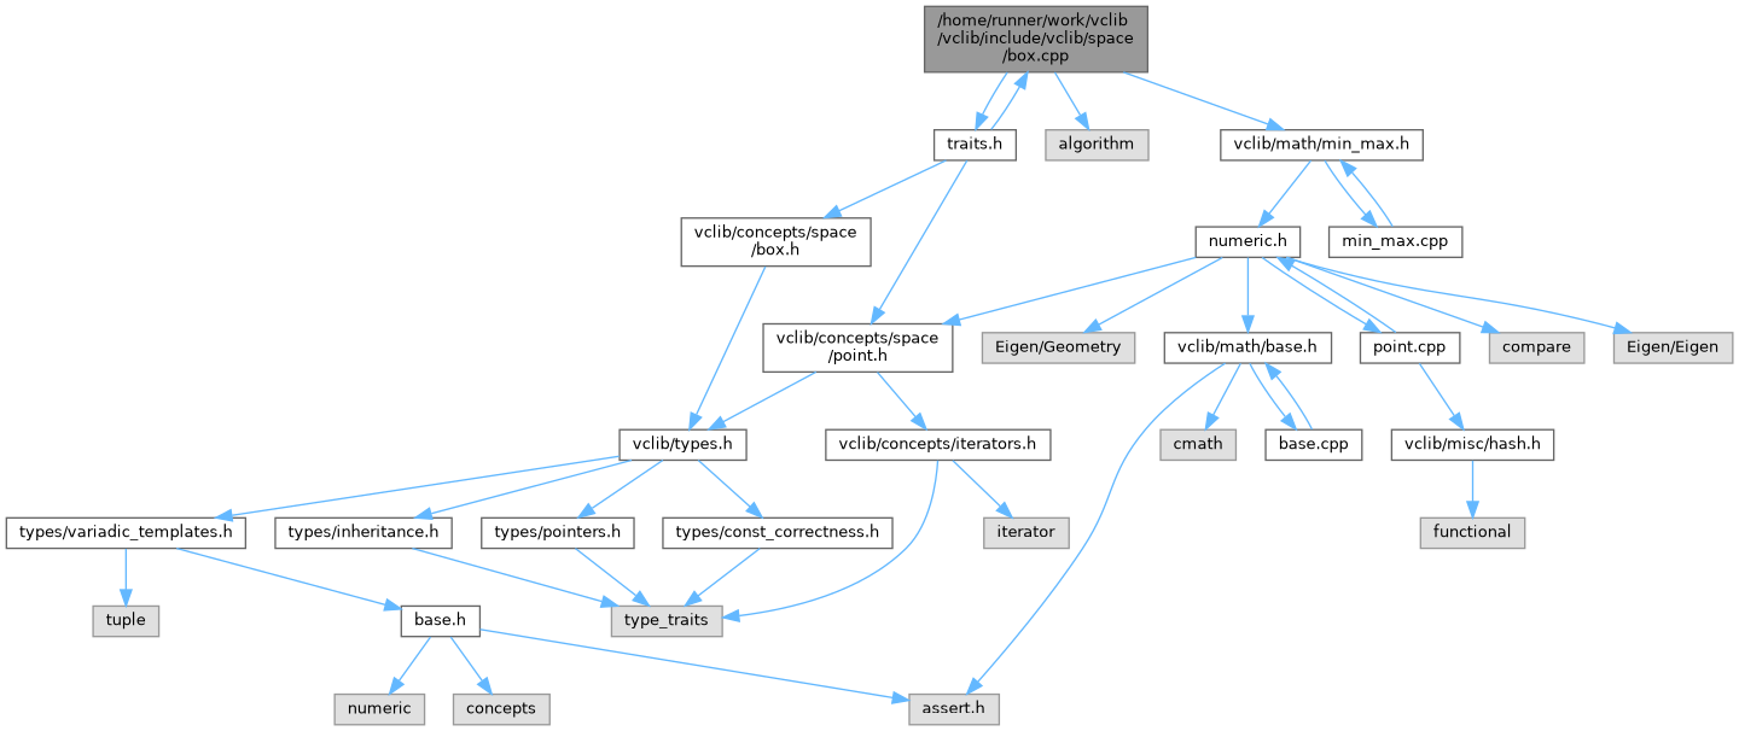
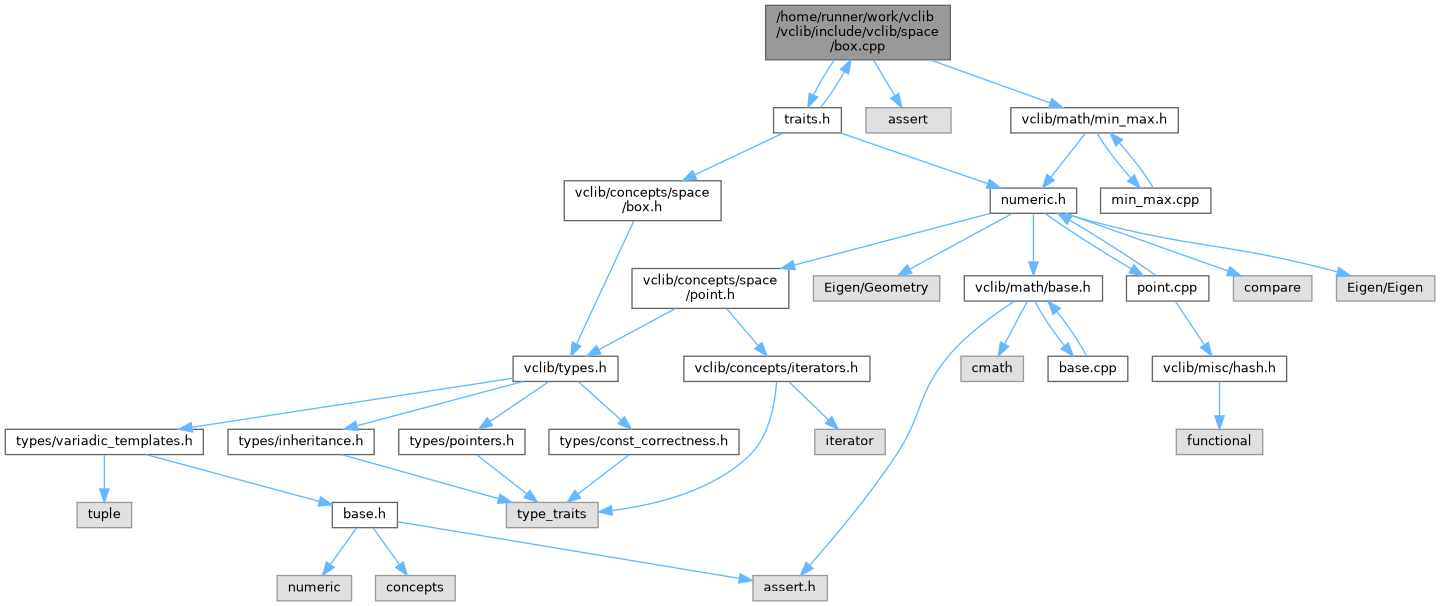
  digraph {
    node [color=grey40 fillcolor=white fontname=Helvetica fontsize=10 shape=box style=filled]
    edge [color=steelblue1 fontname=Helvetica fontsize=10 labelfontname=Helvetica labelfontsize=10 style=solid]
    n1 [color=gray40 fillcolor=grey60 fontcolor=black height=0.2 label="/home/runner/work/vclib\l/vclib/include/vclib/space\l/box.cpp" width=0.4]
    n2 [height=0.2 label="traits.h" width=0.4]
-   n3 [color=grey60 fillcolor="#E0E0E0" height=0.2 label=algorithm width=0.4]
+   n3 [color=grey60 fillcolor="#E0E0E0" height=0.2 label=assert width=0.4]
    n4 [height=0.2 label="vclib/math/min_max.h" width=0.4]
    n5 [height=0.2 label="vclib/concepts/space\l/box.h" width=0.4]
    n6 [height=0.2 label="numeric.h" width=0.4]
    n7 [height=0.2 label="min_max.cpp" width=0.4]
    n8 [height=0.2 label="vclib/types.h" width=0.4]
    n9 [color=grey60 fillcolor="#E0E0E0" height=0.2 label=compare width=0.4]
    n10 [color=grey60 fillcolor="#E0E0E0" height=0.2 label="Eigen/Eigen" width=0.4]
    n11 [color=grey60 fillcolor="#E0E0E0" height=0.2 label="Eigen/Geometry" width=0.4]
    n12 [height=0.2 label="vclib/concepts/space\l/point.h" width=0.4]
    n13 [height=0.2 label="vclib/math/base.h" width=0.4]
    n14 [height=0.2 label="point.cpp" width=0.4]
    n15 [height=0.2 label="types/const_correctness.h" width=0.4]
    n16 [height=0.2 label="types/inheritance.h" width=0.4]
    n17 [height=0.2 label="types/pointers.h" width=0.4]
    n18 [height=0.2 label="types/variadic_templates.h" width=0.4]
    n19 [color=grey60 fillcolor="#E0E0E0" height=0.2 label=type_traits width=0.4]
    n20 [height=0.2 label="base.h" width=0.4]
    n21 [color=grey60 fillcolor="#E0E0E0" height=0.2 label=tuple width=0.4]
    n22 [color=grey60 fillcolor="#E0E0E0" height=0.2 label="assert.h" width=0.4]
    n23 [color=grey60 fillcolor="#E0E0E0" height=0.2 label=concepts width=0.4]
    n24 [color=grey60 fillcolor="#E0E0E0" height=0.2 label=numeric width=0.4]
    n25 [height=0.2 label="vclib/concepts/iterators.h" width=0.4]
    n26 [color=grey60 fillcolor="#E0E0E0" height=0.2 label=cmath width=0.4]
    n27 [height=0.2 label="base.cpp" width=0.4]
    n28 [height=0.2 label="vclib/misc/hash.h" width=0.4]
    n29 [color=grey60 fillcolor="#E0E0E0" height=0.2 label=iterator width=0.4]
    n30 [color=grey60 fillcolor="#E0E0E0" height=0.2 label=functional width=0.4]
    n1 -> n2
    n1 -> n3
    n1 -> n4
    n2 -> n1
    n2 -> n5
-   n2 -> n12
+   n2 -> n6
    n4 -> n6
    n4 -> n7
    n5 -> n8
    n6 -> n9
    n6 -> n10
    n6 -> n11
    n6 -> n12
    n6 -> n13
    n6 -> n14
    n7 -> n4
    n8 -> n15
    n8 -> n16
    n8 -> n17
    n8 -> n18
    n12 -> n8
    n12 -> n25
    n13 -> n22
    n13 -> n26
    n13 -> n27
    n14 -> n6
    n14 -> n28
    n15 -> n19
    n16 -> n19
    n17 -> n19
    n18 -> n20
    n18 -> n21
    n20 -> n22
    n20 -> n23
    n20 -> n24
    n25 -> n19
    n25 -> n29
    n27 -> n13
    n28 -> n30
  }
